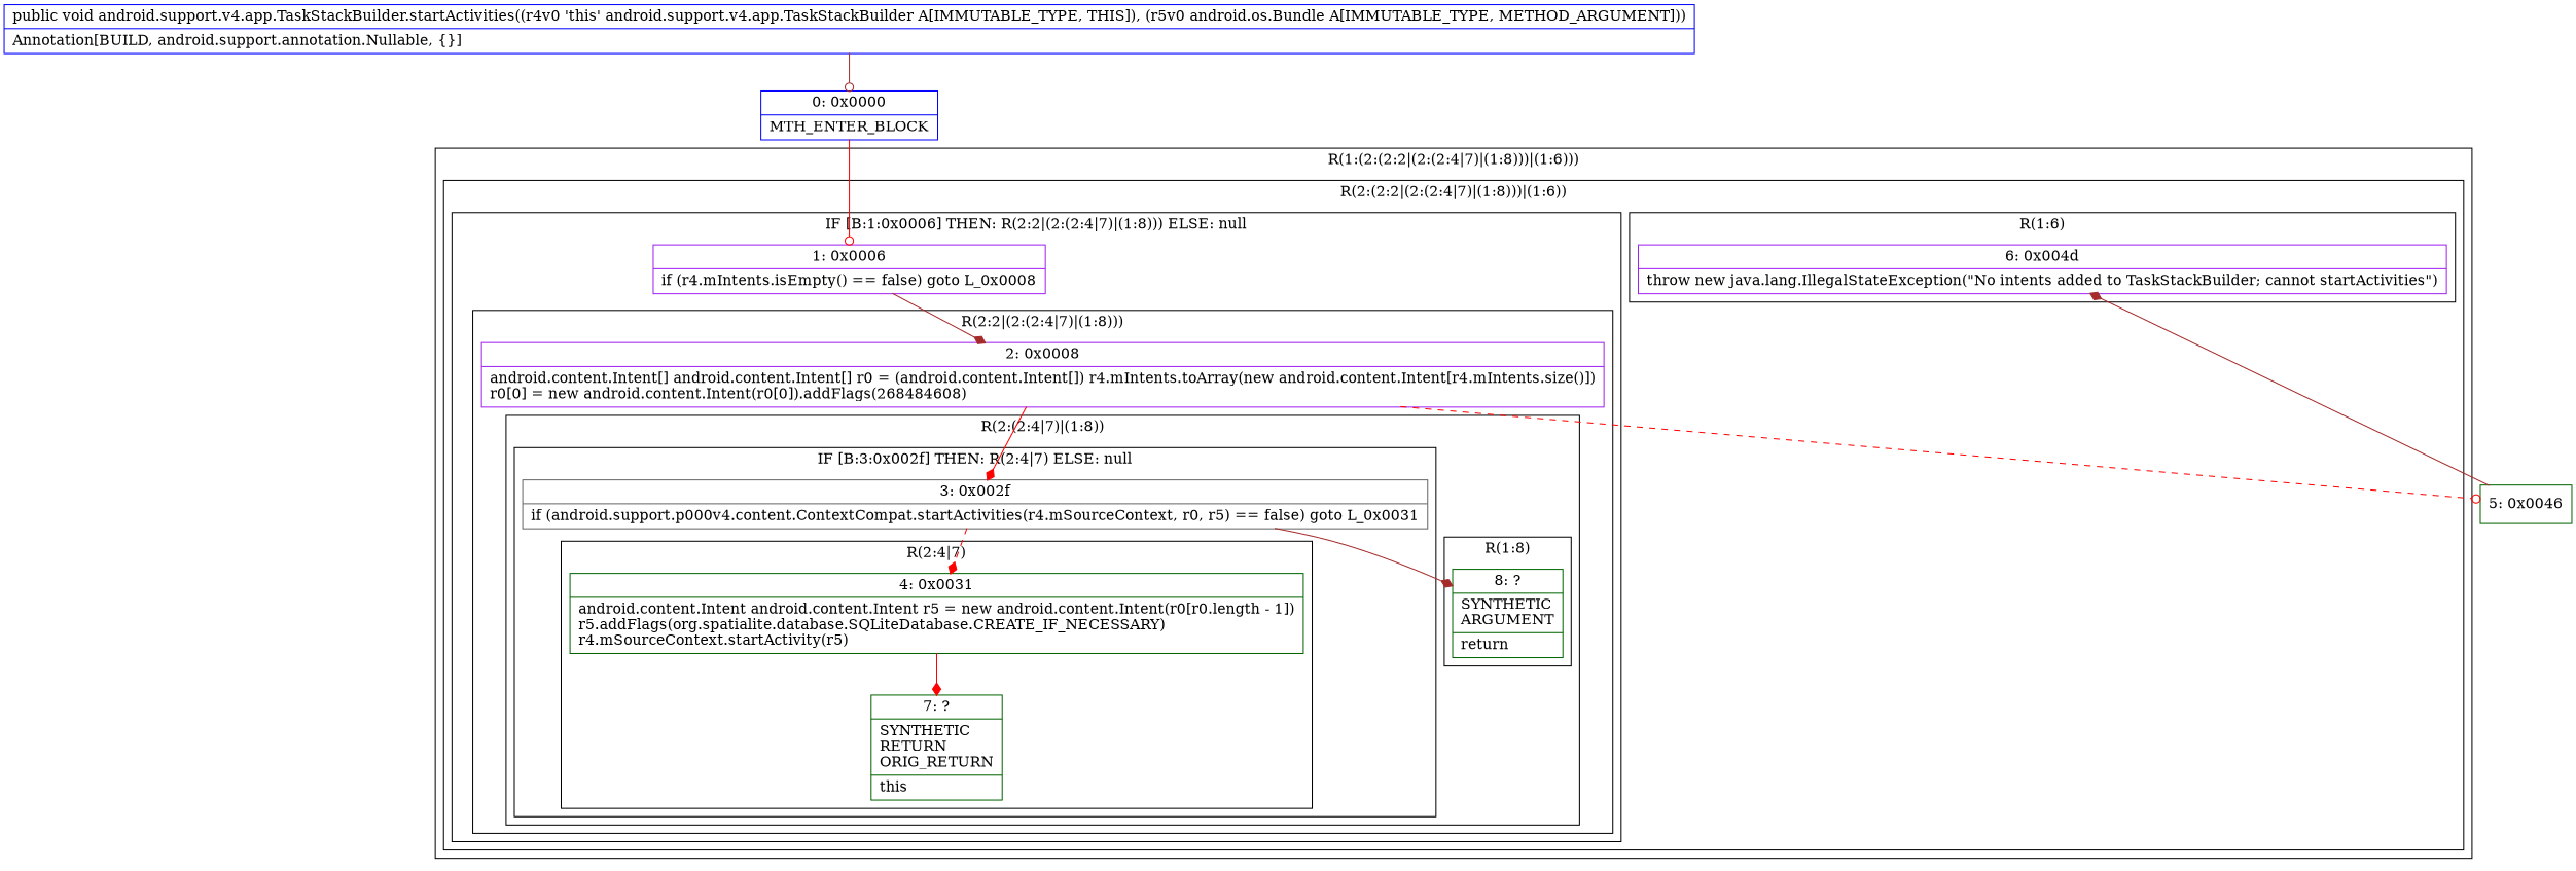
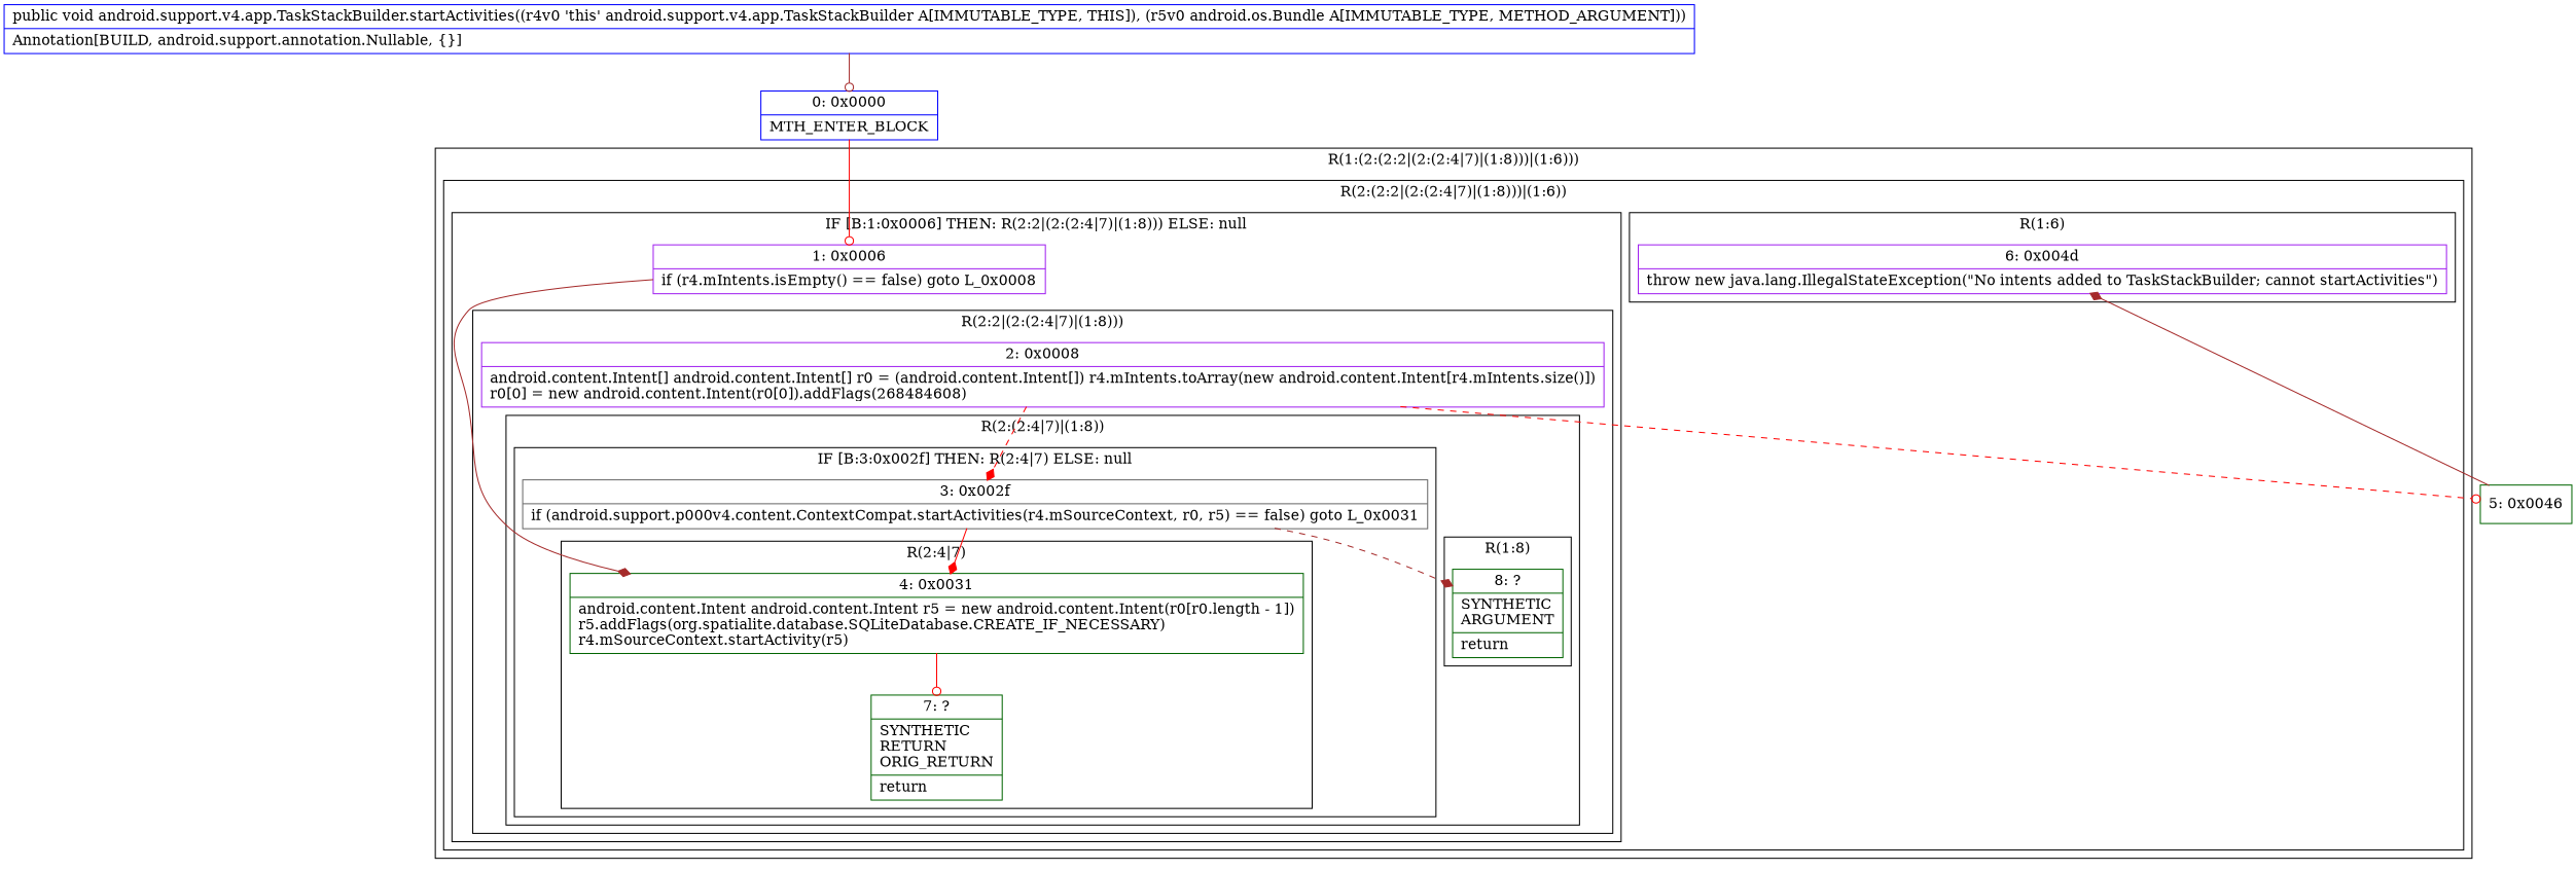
  digraph {
    node [color=darkgreen shape=record]
    edge [arrowhead=diamond color=red]
    n1 [label="{4\:\ 0x0031|android.content.Intent android.content.Intent r5 = new android.content.Intent(r0[r0.length \- 1])\lr5.addFlags(org.spatialite.database.SQLiteDatabase.CREATE_IF_NECESSARY)\lr4.mSourceContext.startActivity(r5)\l}"]
-   n2 [label="{7\:\ ?|SYNTHETIC\lRETURN\lORIG_RETURN\l|this\l}"]
+   n2 [label="{7\:\ ?|SYNTHETIC\lRETURN\lORIG_RETURN\l|return\l}"]
    n3 [color=gray40 label="{3\:\ 0x002f|if (android.support.p000v4.content.ContextCompat.startActivities(r4.mSourceContext, r0, r5) == false) goto L_0x0031\l}"]
    n4 [label="{8\:\ ?|SYNTHETIC\lARGUMENT\l|return\l}"]
    n5 [color=purple label="{2\:\ 0x0008|android.content.Intent[] android.content.Intent[] r0 = (android.content.Intent[]) r4.mIntents.toArray(new android.content.Intent[r4.mIntents.size()])\lr0[0] = new android.content.Intent(r0[0]).addFlags(268484608)\l}"]
    n6 [color=purple label="{1\:\ 0x0006|if (r4.mIntents.isEmpty() == false) goto L_0x0008\l}"]
    n7 [color=purple label="{6\:\ 0x004d|throw new java.lang.IllegalStateException(\"No intents added to TaskStackBuilder; cannot startActivities\")\l}"]
    n8 [label="{5\:\ 0x0046}"]
    n9 [color=blue label="{0\:\ 0x0000|MTH_ENTER_BLOCK\l}"]
    n10 [color=blue label="{public void android.support.v4.app.TaskStackBuilder.startActivities((r4v0 'this' android.support.v4.app.TaskStackBuilder A[IMMUTABLE_TYPE, THIS]), (r5v0 android.os.Bundle A[IMMUTABLE_TYPE, METHOD_ARGUMENT]))  | Annotation[BUILD, android.support.annotation.Nullable, \{\}]\l}"]
    subgraph cluster_1 {
      label="R(1:(2:(2:2|(2:(2:4|7)|(1:8)))|(1:6)))"
      subgraph cluster_2 {
        label="R(2:(2:2|(2:(2:4|7)|(1:8)))|(1:6))"
        subgraph cluster_3 {
          label="IF [B:1:0x0006] THEN: R(2:2|(2:(2:4|7)|(1:8))) ELSE: null"
          n6
          subgraph cluster_4 {
            label="R(2:2|(2:(2:4|7)|(1:8)))"
            n5
            subgraph cluster_5 {
              label="R(2:(2:4|7)|(1:8))"
              subgraph cluster_6 {
                label="IF [B:3:0x002f] THEN: R(2:4|7) ELSE: null"
                n3
                subgraph cluster_7 {
                  label="R(2:4|7)"
                  n1
                  n2
                }
              }
              subgraph cluster_8 {
                label="R(1:8)"
                n4
              }
            }
          }
        }
        subgraph cluster_9 {
          label="R(1:6)"
          n7
        }
      }
    }
-   n1 -> n2
-   n3 -> n1 [style=dashed]
-   n3 -> n4 [color=brown style=solid]
-   n5 -> n3
+   n1 -> n2 [arrowhead=odot]
+   n3 -> n1
+   n3 -> n4 [color=brown style=dashed]
+   n5 -> n3 [style=dashed]
    n5 -> n8 [arrowhead=odot style=dashed]
-   n6 -> n5 [color=brown]
+   n6 -> n1 [color=brown]
    n8 -> n7 [color=brown]
    n9 -> n6 [arrowhead=odot]
    n10 -> n9 [arrowhead=odot color=brown]
  }
